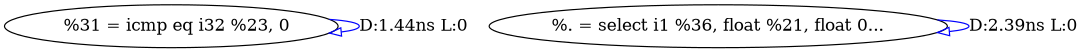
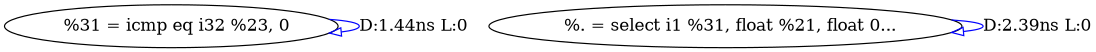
  digraph {
    fontname="DejaVu Serif"
    node [color=black fontname="DejaVu Serif"]
    edge [color=blue arrowhead=onormal fontname="DejaVu Serif"]
    n1 [label="  %31 = icmp eq i32 %23, 0"]
-   n2 [label="%. = select i1 %36, float %21, float 0..."]
+   n2 [label="  %. = select i1 %31, float %21, float 0..."]
    n1 -> n1 [label="D:1.44ns L:0"]
    n2 -> n2 [label="D:2.39ns L:0"]
  }
